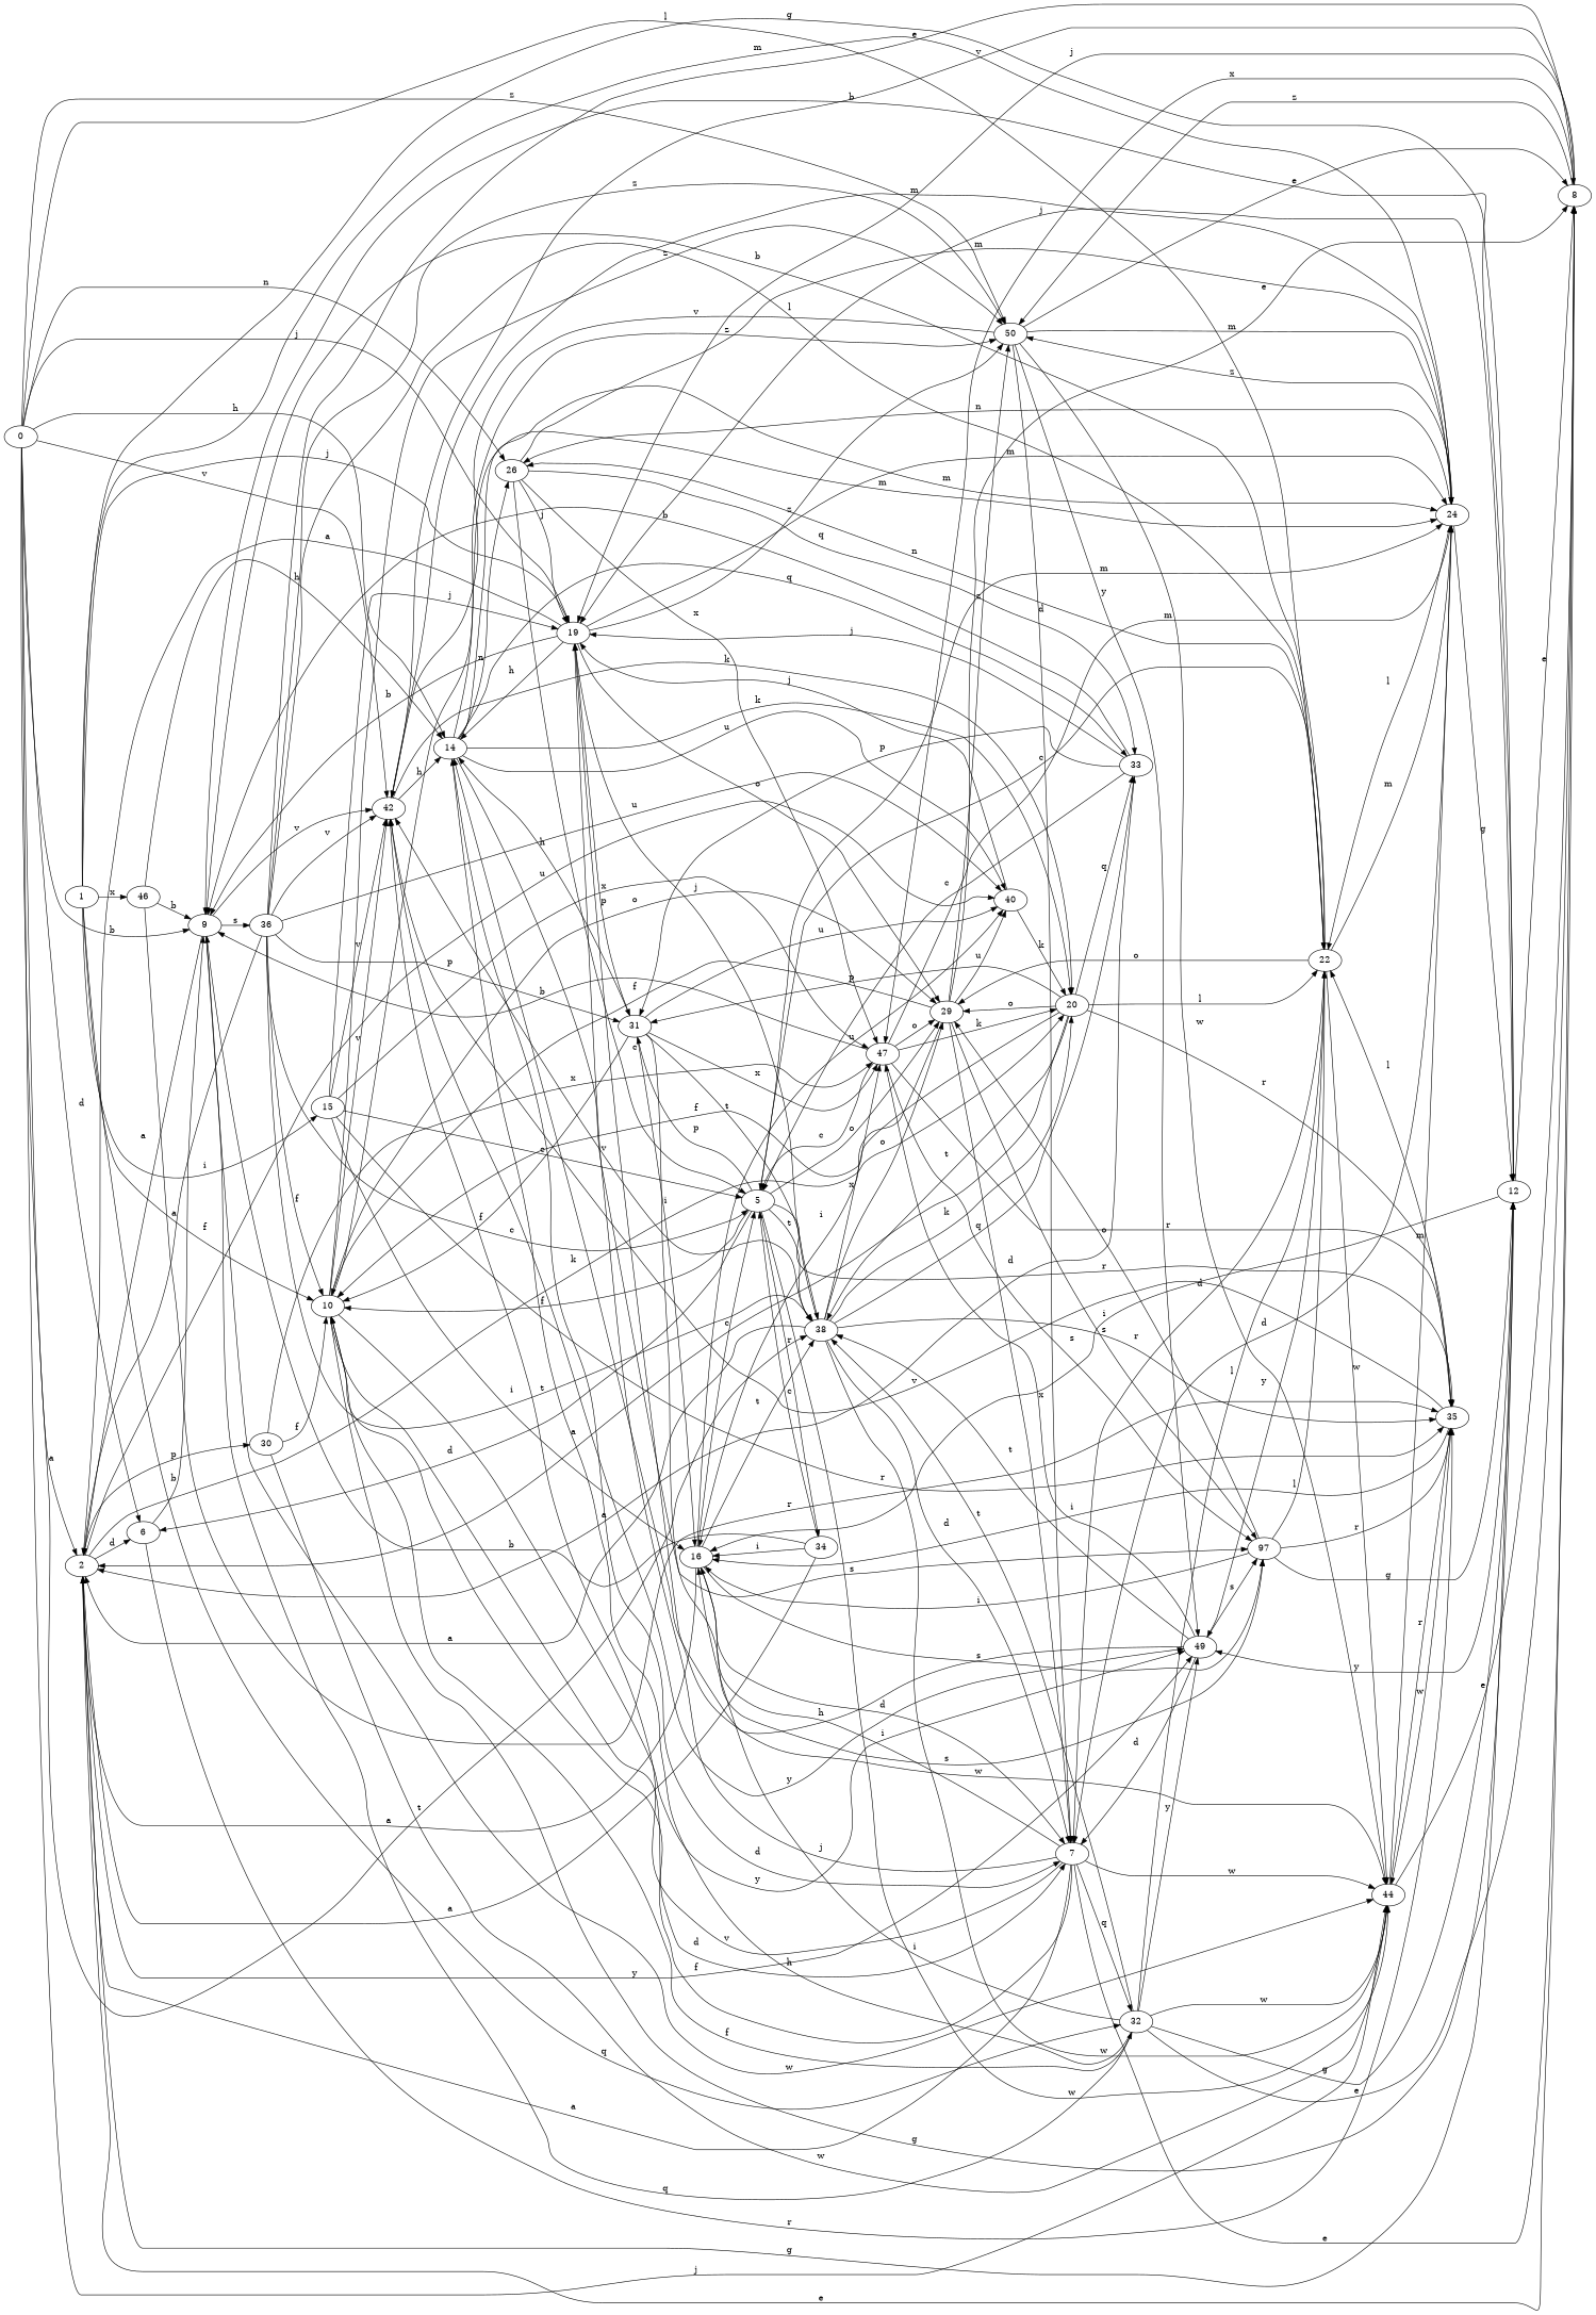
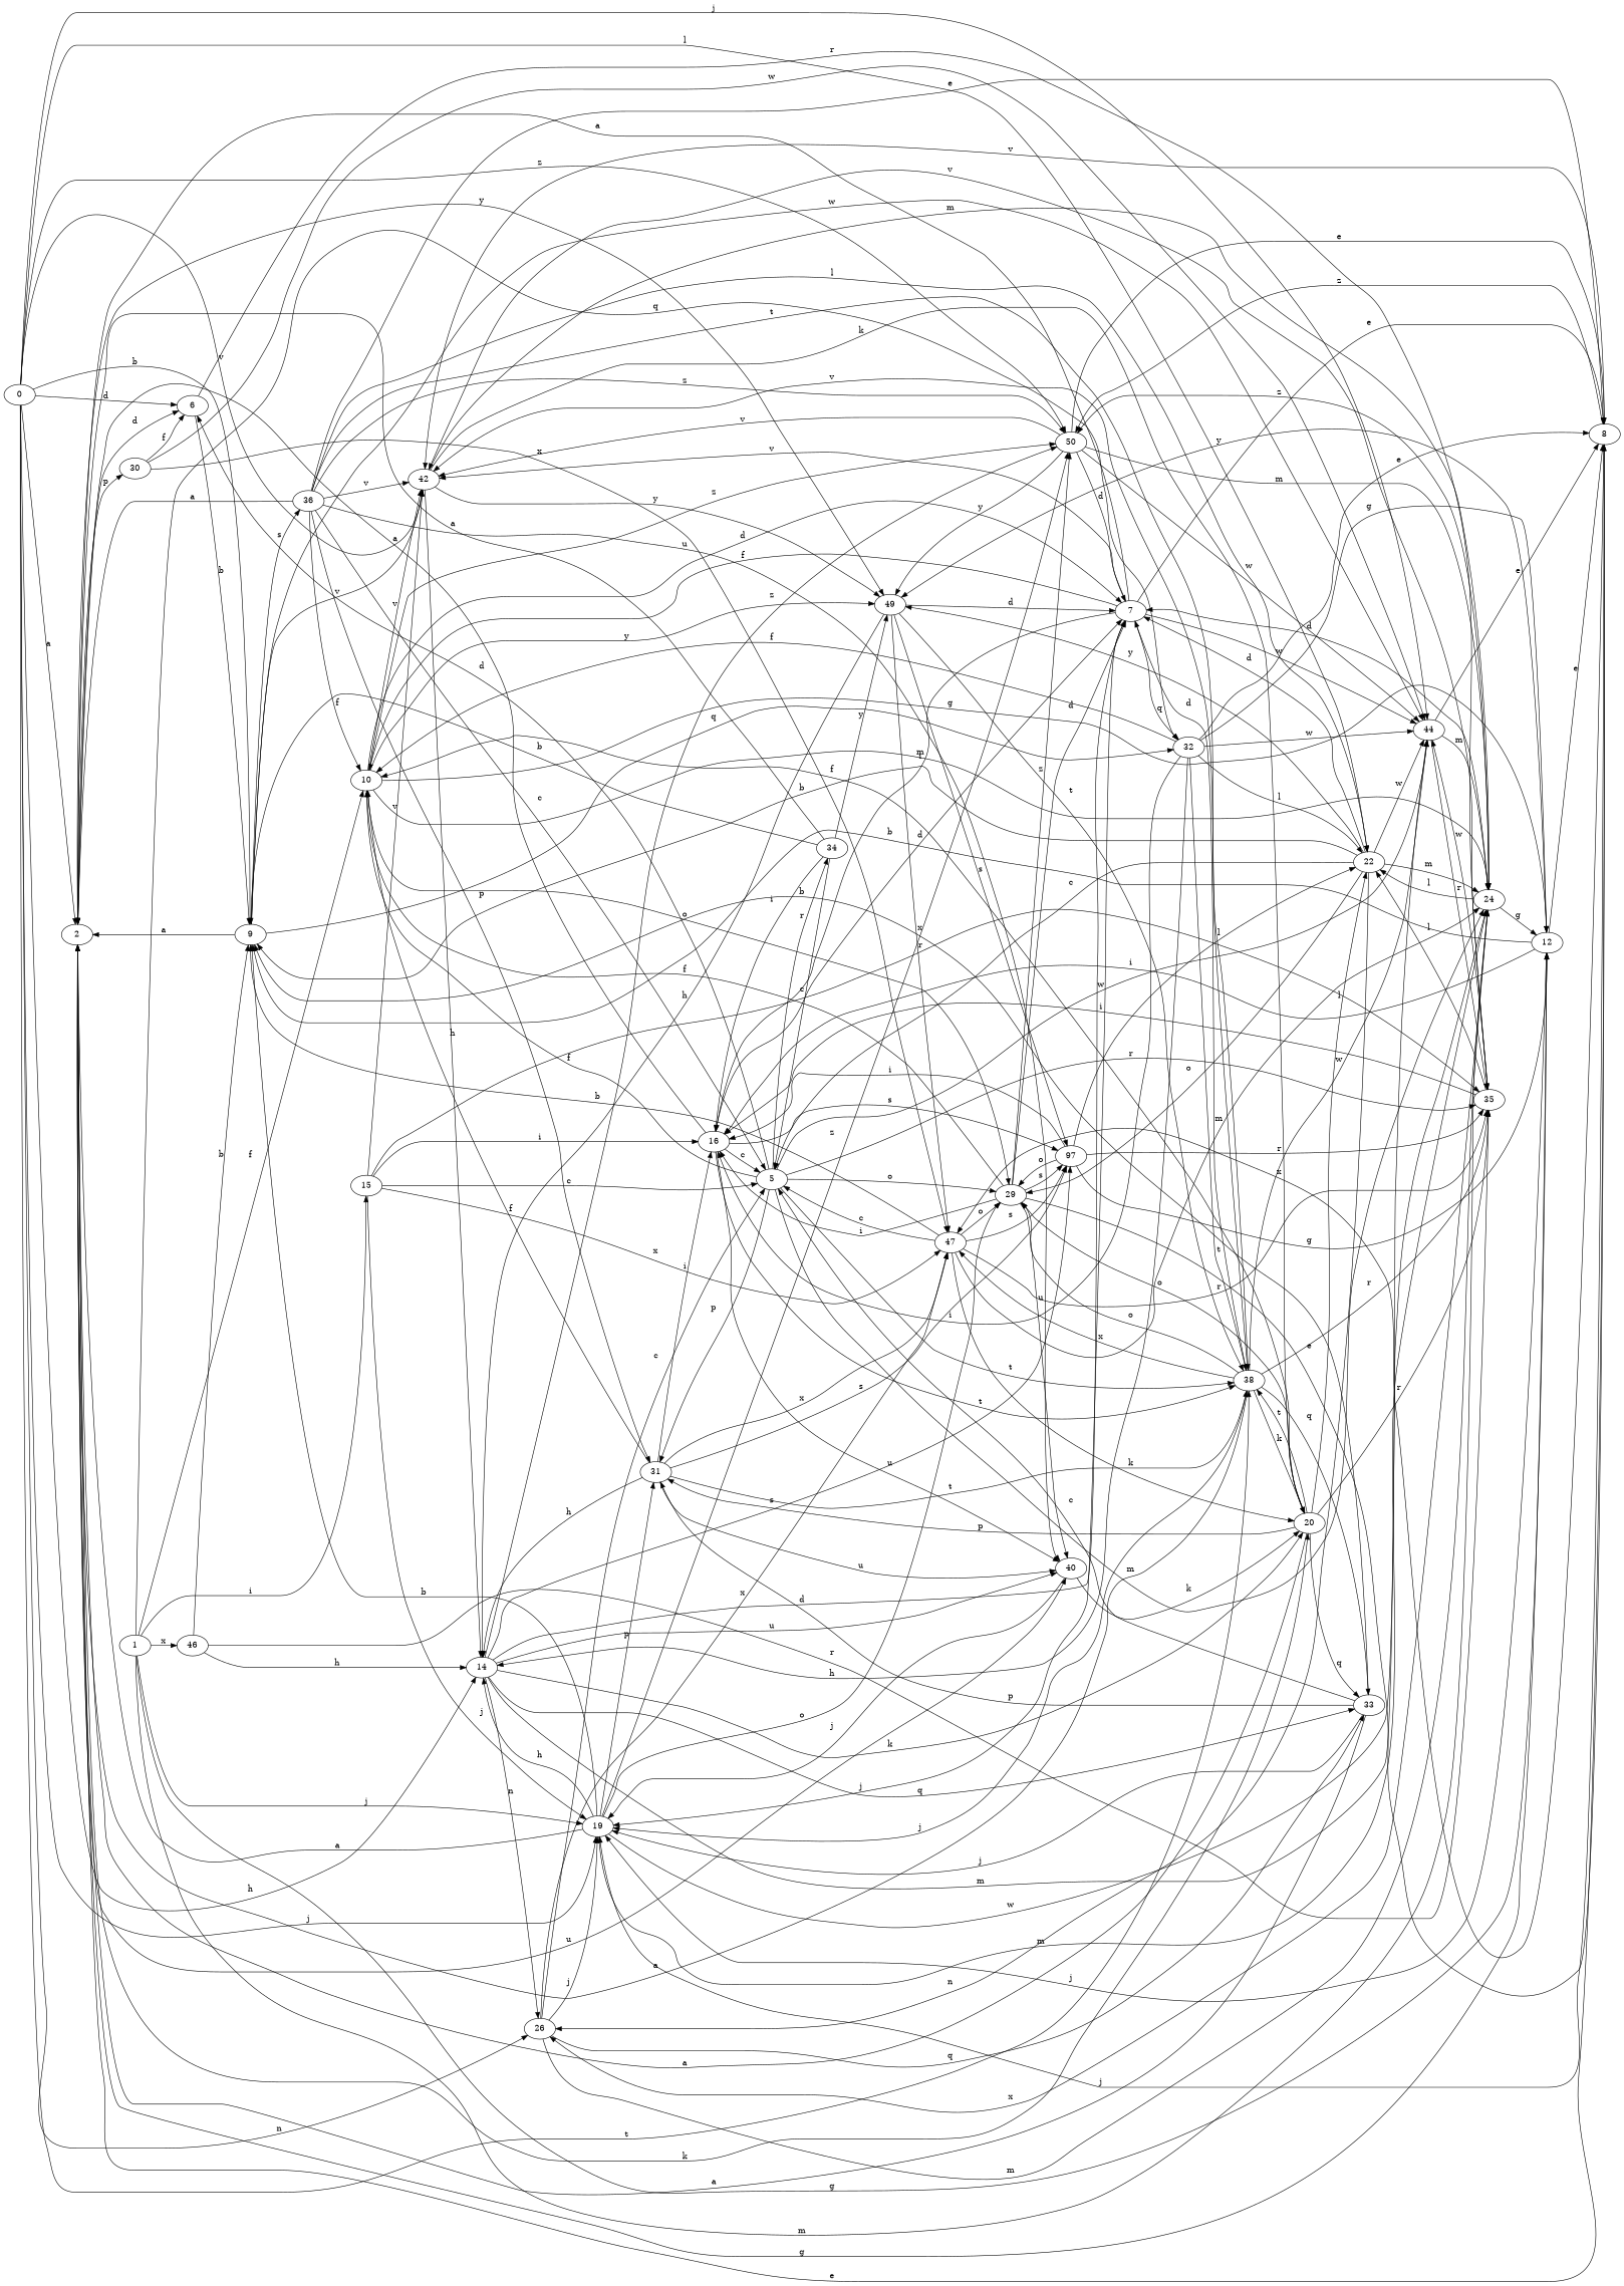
  strict digraph {
    rankdir=LR
    0
    2
    n3 [label=9]
    6
    14
    19
    22
    26
    38
    42
    44
    50
    12
    8
    20
    30
    40
    49
    32
    36
    35
    24
    7
    33
    n25 [label=97]
    29
    31
    5
    47
    1
    10
    15
    46
    16
    34
    0 -> 2 [label=a]
    0 -> n3 [label=b]
    0 -> 6 [label=d]
    0 -> 14 [label=h]
    0 -> 19 [label=j]
    0 -> 22 [label=l]
    0 -> 26 [label=n]
    0 -> 38 [label=t]
    0 -> 42 [label=v]
    0 -> 44 [label=j]
    0 -> 50 [label=z]
    2 -> 6 [label=d]
    2 -> 12 [label=g]
    2 -> 8 [label=e]
    2 -> 20 [label=k]
    2 -> 30 [label=p]
    2 -> 40 [label=u]
    2 -> 49 [label=y]
    n3 -> 2 [label=a]
    n3 -> 42 [label=v]
    n3 -> 44 [label=w]
    n3 -> 32 [label=q]
    n3 -> 36 [label=s]
    6 -> n3 [label=b]
    6 -> 35 [label=r]
    14 -> 26 [label=n]
    14 -> 50 [label=z]
    14 -> 20 [label=k]
    14 -> 40 [label=u]
    14 -> 24 [label=m]
    14 -> 7 [label=d]
    14 -> 33 [label=q]
    14 -> n25 [label=s]
    19 -> 2 [label=a]
    19 -> n3 [label=b]
    19 -> 14 [label=h]
    19 -> 44 [label=w]
    19 -> 50 [label=z]
    19 -> 24 [label=m]
    19 -> 29 [label=o]
    19 -> 31 [label=p]
    22 -> n3 [label=b]
    22 -> 26 [label=n]
    22 -> 44 [label=w]
    22 -> 49 [label=y]
    22 -> 24 [label=m]
    22 -> 7 [label=d]
    22 -> 29 [label=o]
    22 -> 5 [label=c]
    26 -> 19 [label=j]
    26 -> 24 [label=m]
    26 -> 33 [label=q]
    26 -> 5 [label=c]
    26 -> 47 [label=x]
    38 -> 2 [label=a]
    38 -> 19 [label=j]
    38 -> 42 [label=v]
    38 -> 44 [label=w]
    38 -> 20 [label=k]
    38 -> 35 [label=r]
    38 -> 7 [label=d]
    38 -> 33 [label=q]
    38 -> 29 [label=o]
    38 -> 47 [label=x]
    42 -> 14 [label=h]
    42 -> 20 [label=k]
    42 -> 49 [label=y]
    42 -> 24 [label=m]
    44 -> 8 [label=e]
    44 -> 35 [label=r]
    44 -> 24 [label=m]
    50 -> 42 [label=v]
    50 -> 44 [label=w]
    50 -> 8 [label=e]
    50 -> 49 [label=y]
    50 -> 24 [label=m]
    50 -> 7 [label=d]
    12 -> n3 [label=b]
    12 -> 19 [label=j]
    12 -> 8 [label=e]
    12 -> 49 [label=y]
    12 -> 16 [label=i]
    8 -> 19 [label=j]
    8 -> 42 [label=v]
    8 -> 50 [label=z]
    8 -> 47 [label=x]
    20 -> 2 [label=a]
    20 -> 22 [label=l]
    20 -> 38 [label=t]
    20 -> 35 [label=r]
    20 -> 33 [label=q]
    20 -> 29 [label=o]
    20 -> 31 [label=p]
    20 -> 10 [label=f]
    30 -> 44 [label=w]
    30 -> 47 [label=x]
-   30 -> 10 [label=f]
+   30 -> 6 [label=f]
    40 -> 19 [label=j]
    40 -> 20 [label=k]
    49 -> 14 [label=h]
    49 -> 38 [label=t]
    49 -> 7 [label=d]
    49 -> n25 [label=s]
    49 -> 47 [label=x]
    32 -> 14 [label=h]
    32 -> 22 [label=l]
    32 -> 38 [label=t]
    32 -> 44 [label=w]
    32 -> 12 [label=g]
    32 -> 8 [label=e]
-   32 -> 49 [label=y]
+   34 -> 49 [label=y]
    32 -> 10 [label=f]
    32 -> 16 [label=i]
    36 -> 2 [label=a]
    36 -> 22 [label=l]
    36 -> 38 [label=t]
    36 -> 42 [label=v]
    36 -> 50 [label=z]
    36 -> 8 [label=e]
    36 -> 40 [label=u]
    36 -> 31 [label=p]
    36 -> 5 [label=c]
    36 -> 10 [label=f]
    35 -> 22 [label=l]
    35 -> 42 [label=v]
    35 -> 44 [label=w]
    35 -> 16 [label=i]
    24 -> 22 [label=l]
-   24 -> 26 [label=n]
+   24 -> 26 [label=x]
    24 -> 50 [label=z]
    24 -> 12 [label=g]
    24 -> 7 [label=d]
    7 -> 2 [label=a]
    7 -> 19 [label=j]
    7 -> 42 [label=v]
    7 -> 44 [label=w]
    7 -> 8 [label=e]
    7 -> 32 [label=q]
    7 -> 10 [label=f]
    7 -> 16 [label=i]
    33 -> 2 [label=a]
    33 -> n3 [label=b]
    33 -> 19 [label=j]
    33 -> 31 [label=p]
    33 -> 5 [label=c]
    n25 -> 22 [label=l]
    n25 -> 12 [label=g]
    n25 -> 35 [label=r]
    n25 -> 29 [label=o]
    n25 -> 16 [label=i]
    29 -> 50 [label=z]
    29 -> 8 [label=e]
    29 -> 40 [label=u]
    29 -> 7 [label=d]
    29 -> n25 [label=s]
    29 -> 10 [label=f]
    29 -> 16 [label=i]
    31 -> 14 [label=h]
    31 -> 38 [label=t]
    31 -> 40 [label=u]
    31 -> n25 [label=s]
    31 -> 47 [label=x]
    31 -> 10 [label=f]
    31 -> 16 [label=i]
    5 -> 6 [label=d]
    5 -> 38 [label=t]
    5 -> 44 [label=w]
    5 -> 35 [label=r]
    5 -> 24 [label=m]
    5 -> 29 [label=o]
    5 -> 31 [label=p]
    5 -> 10 [label=f]
    5 -> 34 [label=r]
    47 -> n3 [label=b]
    47 -> 20 [label=k]
    47 -> 35 [label=r]
    47 -> 24 [label=m]
    47 -> n25 [label=s]
    47 -> 29 [label=o]
    47 -> 5 [label=c]
    1 -> 19 [label=j]
    1 -> 12 [label=g]
    1 -> 32 [label=q]
    1 -> 24 [label=m]
    1 -> 10 [label=f]
    1 -> 15 [label=i]
    1 -> 46 [label=x]
    10 -> 42 [label=v]
    10 -> 50 [label=z]
    10 -> 12 [label=g]
    10 -> 49 [label=y]
    10 -> 24 [label=m]
    10 -> 7 [label=d]
    10 -> 29 [label=o]
    15 -> 19 [label=j]
    15 -> 42 [label=v]
    15 -> 35 [label=r]
    15 -> 5 [label=c]
    15 -> 47 [label=x]
    15 -> 16 [label=i]
    46 -> n3 [label=b]
    46 -> 14 [label=h]
    46 -> 35 [label=r]
    16 -> 2 [label=a]
    16 -> 38 [label=t]
    16 -> 40 [label=u]
    16 -> 7 [label=d]
    16 -> n25 [label=s]
    16 -> 5 [label=c]
    34 -> 2 [label=a]
    34 -> n3 [label=b]
    34 -> 5 [label=c]
    34 -> 16 [label=i]
  }
